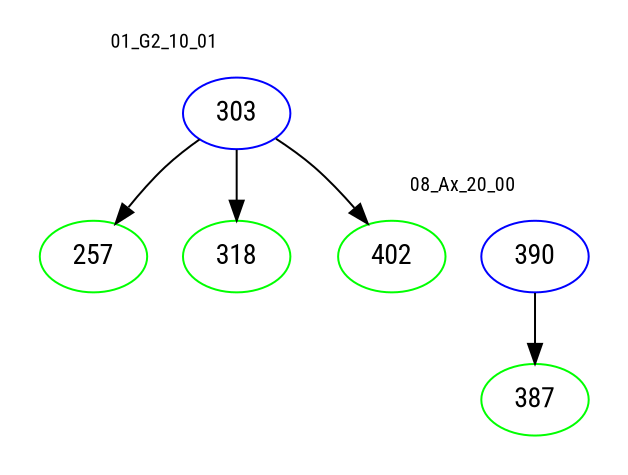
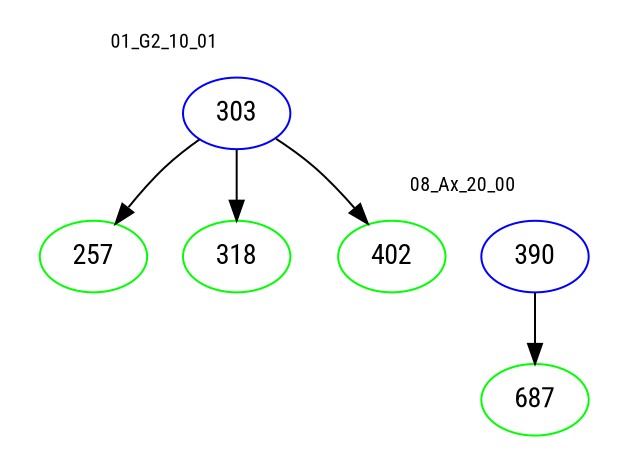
  digraph {
    fontname="Roboto Condensed"
    node [color=green fontname="Roboto Condensed"]
    edge [color=black fontname="Roboto Condensed"]
    n1 [color=blue label=390]
-   n2 [label=387]
+   n2 [label=687]
    n3 [label=402]
    n4 [color=blue label=303]
    n5 [label=257]
    n6 [label=318]
    subgraph cluster_1 {
      color=white
      fontsize=10
      label="08_Ax_20_00"
      n1
      n2
      n3
    }
    subgraph cluster_2 {
      color=white
      fontsize=10
      label="01_G2_10_01"
      n4
      n5
      n6
    }
    n1 -> n2
    n4 -> n3
    n4 -> n5
    n4 -> n6
  }
